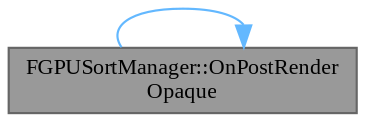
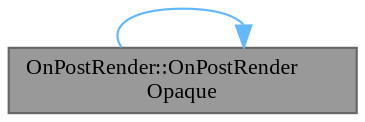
  digraph {
    rankdir=RL
    fontname="Liberation Serif"
-   n1 [color=gray40 fillcolor=grey60 fontcolor=black fontname="Liberation Serif" fontsize=10 height=0.2 label="FGPUSortManager::OnPostRender\lOpaque" shape=box style=filled width=0.4]
+   n1 [color=gray40 fillcolor=grey60 fontcolor=black fontname="Liberation Serif" fontsize=10 height=0.2 label="OnPostRender::OnPostRender\lOpaque" shape=box style=filled width=0.4]
    n1 -> n1 [color=steelblue1 dir=back fontname="Liberation Serif" fontsize=10 labelfontname=Helvetica labelfontsize=10 style=solid]
  }
